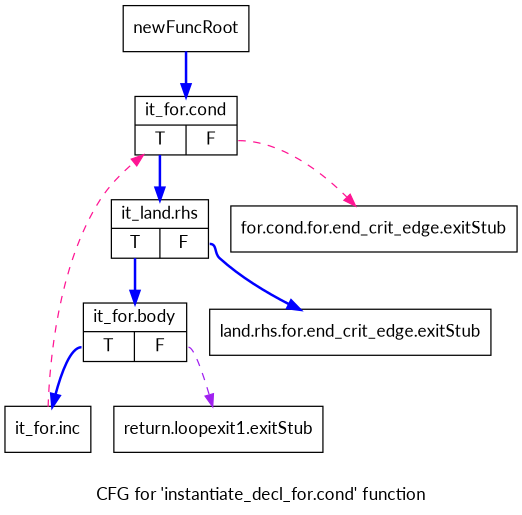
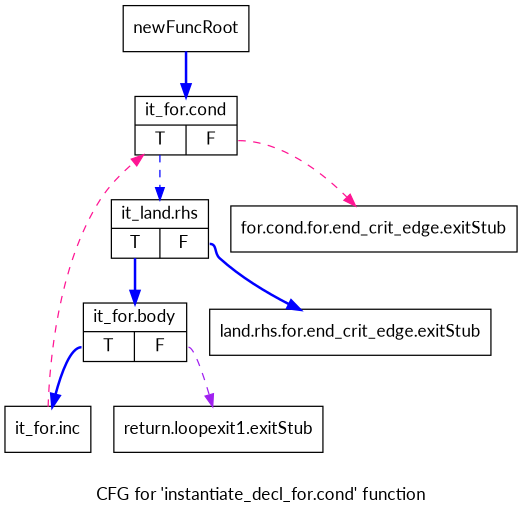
  digraph {
    fontname=Lato
    label="CFG for 'instantiate_decl_for.cond' function"
    node [fontname=Lato shape=record]
    edge [color=blue fontname=Lato style=bold tailport=s1]
    n1 [label="{newFuncRoot}"]
    n2 [label="{it_for.cond|{<s0>T|<s1>F}}"]
    n3 [label="{for.cond.for.end_crit_edge.exitStub}"]
    n4 [label="{it_land.rhs|{<s0>T|<s1>F}}"]
    n5 [label="{land.rhs.for.end_crit_edge.exitStub}"]
    n6 [label="{it_for.body|{<s0>T|<s1>F}}"]
    n7 [label="{return.loopexit1.exitStub}"]
    n8 [label="{it_for.inc}"]
    n1 -> n2
    n2 -> n3 [color=deeppink style=dashed]
-   n2 -> n4 [tailport=s0]
+   n2 -> n4 [style=dashed tailport=s0]
    n4 -> n5
    n4 -> n6 [tailport=s0]
    n6 -> n7 [color=purple style=dashed]
    n6 -> n8 [tailport=s0]
    n8 -> n2 [color=deeppink style=dashed]
  }
